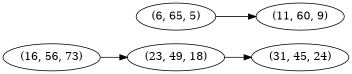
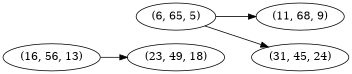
  digraph {
    rankdir=LR
    "(6, 65, 5)"
-   "(11, 60, 9)"
-   "(16, 56, 13)" [label="(16, 56, 73)"]
+   "(11, 60, 9)" [label="(11, 68, 9)"]
+   "(16, 56, 13)"
    "(23, 49, 18)"
    n5 [label="(31, 45, 24)"]
    "(6, 65, 5)" -> "(11, 60, 9)"
    "(16, 56, 13)" -> "(23, 49, 18)"
-   "(23, 49, 18)" -> n5
+   "(6, 65, 5)" -> n5
  }
